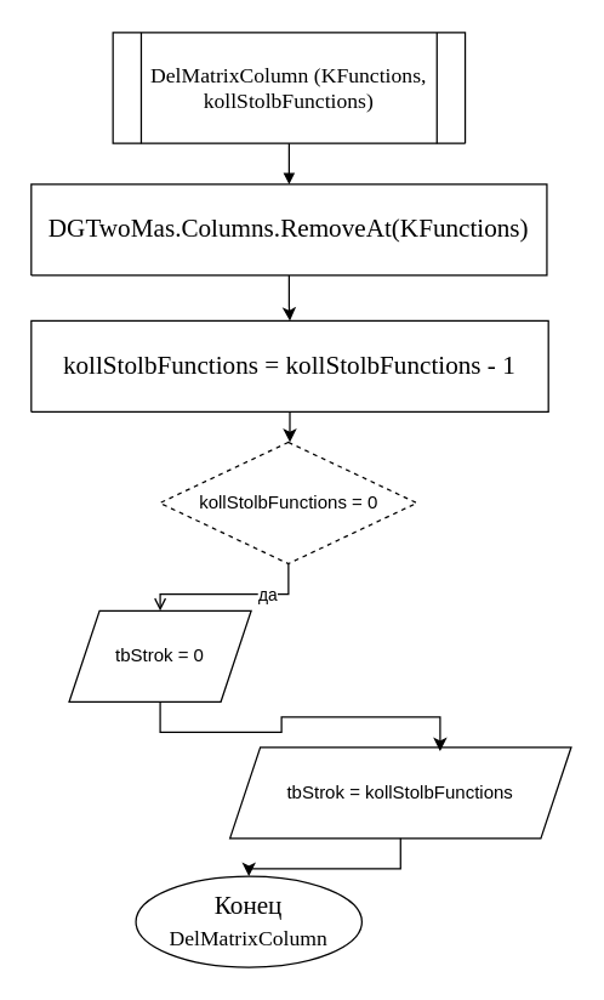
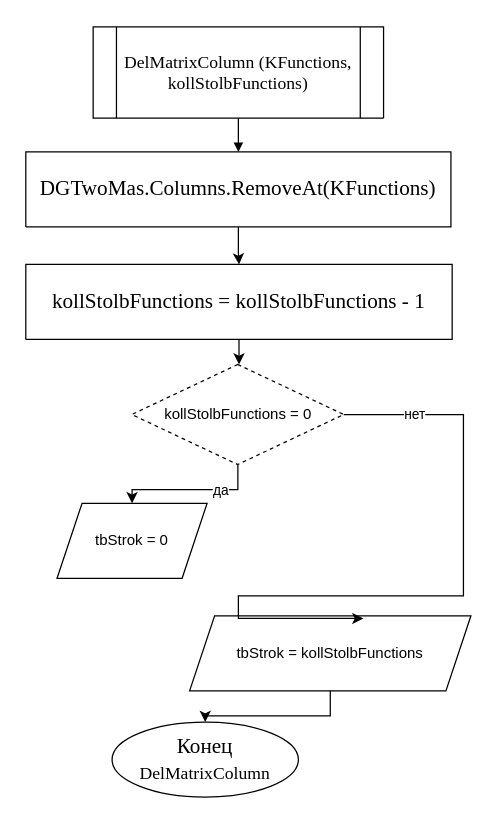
  <mxCell id="0" />
  <mxCell id="1" parent="0" />
  <mxCell id="2" value="&lt;span style=&quot;font-family: &amp;quot;Times New Roman&amp;quot;; font-size: 14.11px;&quot;&gt;DelMatrixColumn (KFunctions, kollStolbFunctions)&lt;/span&gt;" style="vsdxID=1;rotation=0;fillColor=#ffffff;gradientColor=none;shape=stencil(nZLdDoMgDIWfprcG6Y1eO/ceJuJoxsAg29zbD9LsjyWGeHcO/VpyCoDdoodZgRRL8O6s7jQGDXgAKclq5SlEBdgDdpPz6uTd1Y7s5yGRSV3cLU1YuU+kDike7GrB/sioIfuFvoq74A10J5hdH8Un40TG8Ire9bIFNJWQ5aFyemtyW1dtUz76D//Jl2WLIn/veMR/Bfsn);strokeColor=#000000;spacingTop=-1;spacingBottom=-1;spacingLeft=-1;spacingRight=-1;points=[[1,0.5,0],[0.5,0.5,0],[0.5,0,0]];labelBackgroundColor=none;rounded=0;html=1;whiteSpace=wrap;direction=north;" parent="1" vertex="1"><mxGeometry x="73.875" y="20.995" width="232.25" height="73" as="geometry" /></mxCell>
  <mxCell id="3" style="edgeStyle=orthogonalEdgeStyle;rounded=0;orthogonalLoop=1;jettySize=auto;html=1;" parent="1" source="4" target="6" edge="1"><mxGeometry relative="1" as="geometry" /></mxCell>
  <mxCell id="4" value="&lt;div style=&quot;font-size: 1px&quot;&gt;&lt;font style=&quot;font-size:16.93px;font-family:Times New Roman;color:#000000;direction:ltr;letter-spacing:0px;line-height:120%;opacity:1&quot;&gt;DGTwoMas.Columns.RemoveAt(KFunctions)&lt;/font&gt;&lt;font style=&quot;font-size:16.93px;font-family:Times New Roman;color:#000000;direction:ltr;letter-spacing:0px;line-height:120%;opacity:1&quot;&gt;&lt;br&gt;&lt;/font&gt;&lt;/div&gt;" style="verticalAlign=middle;align=center;overflow=width;vsdxID=3;fillColor=#ffffff;gradientColor=none;shape=stencil(nZBLDoAgDERP0z3SIyjew0SURgSD+Lu9kMZoXLhwN9O+tukAlrNpJg1SzDH4QW/URgNYgZTkjA4UkwJUgGXng+6DX1zLfmoymdXo17xh5zmRJ6Q42BWCfc2oJfdAr+Yv+AP9Cb7OJ3H/2JG1HNGz/84klThPVCc=);strokeColor=#000000;points=[[1,0.5,0],[0.5,0,0],[0.5,0.5,0],[0.5,0.5,0]];labelBackgroundColor=none;rounded=0;html=1;whiteSpace=wrap;" parent="1" vertex="1"><mxGeometry x="20" y="121" width="340" height="60" as="geometry" /></mxCell>
  <mxCell id="5" style="edgeStyle=orthogonalEdgeStyle;rounded=0;orthogonalLoop=1;jettySize=auto;html=1;" parent="1" source="6" target="12" edge="1"><mxGeometry relative="1" as="geometry" /></mxCell>
  <mxCell id="6" value="&lt;div style=&quot;font-size: 1px&quot;&gt;&lt;font style=&quot;font-size:16.93px;font-family:Times New Roman;color:#000000;direction:ltr;letter-spacing:0px;line-height:120%;opacity:1&quot;&gt; kollStolbFunctions = kollStolbFunctions - 1&lt;/font&gt;&lt;font style=&quot;font-size:16.93px;font-family:Times New Roman;color:#000000;direction:ltr;letter-spacing:0px;line-height:120%;opacity:1&quot;&gt;&lt;br&gt;&lt;/font&gt;&lt;/div&gt;" style="verticalAlign=middle;align=center;overflow=width;vsdxID=6;fillColor=#ffffff;gradientColor=none;shape=stencil(nZBLDoAgDERP0z3SIyjew0SURgSD+Lu9kMZoXLhwN9O+tukAlrNpJg1SzDH4QW/URgNYgZTkjA4UkwJUgGXng+6DX1zLfmoymdXo17xh5zmRJ6Q42BWCfc2oJfdAr+Yv+AP9Cb7OJ3H/2JG1HNGz/84klThPVCc=);strokeColor=#000000;points=[[1,0.5,0],[0.5,0,0],[0.5,0.5,0],[0.5,0.5,0]];labelBackgroundColor=none;rounded=0;html=1;whiteSpace=wrap;" parent="1" vertex="1"><mxGeometry x="20" y="211" width="341" height="60" as="geometry" /></mxCell>
  <mxCell id="7" value="" style="vsdxID=11;fillColor=#ffffff;gradientColor=none;shape=stencil(vVHLDsIgEPwajiQU4hfU+h8bu7RELM2CFv9eyMZYjCcP3mZ2Zh/ZEaaPM6wotIqJwgU3N6ZZmKPQ2i0zkksFCTMI09tAOFG4LSPzFaqzomu41wmZ+1Tt0OrB7MD0xE6gc5EoN5qi1vsa1Kmvo1SWkF2UFBIkF5ZmqweaUJY10nqYGiluiOuu3P182P/OKuD9Zuu855T2+mcspcSRmuEJ);strokeColor=#000000;points=[[0.5,0,0],[0.5,0.5,0],[0.5,0.5,0],[0.5,0.5,0],[1,0.5,0]];labelBackgroundColor=none;rounded=0;html=1;whiteSpace=wrap;" parent="1" vertex="1"><mxGeometry x="89" y="577" width="149" height="60" as="geometry" /></mxCell>
  <mxCell id="8" value="&lt;div style=&quot;font-size: 1px&quot;&gt;&lt;font style=&quot;font-size:16.93px;font-family:Times New Roman;color:#000000;direction:ltr;letter-spacing:0px;line-height:120%;opacity:1&quot;&gt;Конец&lt;br&gt;&lt;/font&gt;&lt;font style=&quot;font-size:16.93px;font-family:Times New Roman;color:#000000;direction:ltr;letter-spacing:0px;line-height:120%;opacity:1&quot;&gt;&lt;span style=&quot;font-size: 14.11px;&quot;&gt;DelMatrixColumn&lt;/span&gt;&lt;br&gt;&lt;/font&gt;&lt;/div&gt;" style="text;vsdxID=11;fillColor=none;gradientColor=none;strokeColor=none;points=[[0.5,0,0],[0.5,0.5,0],[0.5,0.5,0],[0.5,0.5,0],[1,0.5,0]];labelBackgroundColor=none;rounded=0;html=1;whiteSpace=wrap;verticalAlign=middle;align=center;overflow=width;;html=1;" parent="7" vertex="1"><mxGeometry x="9.35" y="2.87" width="130.9" height="53.33" as="geometry" /></mxCell>
  <mxCell id="9" value="" style="vsdxID=13;edgeStyle=none;startArrow=none;endArrow=block;startSize=5;endSize=5;strokeColor=#000000;spacingTop=0;spacingBottom=0;spacingLeft=0;spacingRight=0;verticalAlign=middle;html=1;labelBackgroundColor=#ffffff;rounded=0;entryX=0.5;entryY=0;entryDx=0;entryDy=0;entryPerimeter=0;" parent="1" source="2" target="4" edge="1"><mxGeometry relative="1" as="geometry"><mxPoint x="10" as="offset" /><Array as="points"><mxPoint x="190" y="101" /></Array></mxGeometry></mxCell>
- <mxCell id="10" style="edgeStyle=orthogonalEdgeStyle;rounded=0;orthogonalLoop=1;jettySize=auto;html=1;endArrow=open;" parent="1" source="12" target="13" edge="1"><mxGeometry relative="1" as="geometry" /></mxCell>
+ <mxCell id="10" style="edgeStyle=orthogonalEdgeStyle;rounded=0;orthogonalLoop=1;jettySize=auto;html=1;" parent="1" source="12" target="13" edge="1"><mxGeometry relative="1" as="geometry" /></mxCell>
  <mxCell id="11" value="да" style="edgeLabel;html=1;align=center;verticalAlign=middle;resizable=0;points=[];" parent="10" vertex="1" connectable="0"><mxGeometry x="-0.411" relative="1" as="geometry"><mxPoint as="offset" /></mxGeometry></mxCell>
  <mxCell id="12" value="kollStolbFunctions = 0" style="rhombus;whiteSpace=wrap;html=1;dashed=1;" parent="1" vertex="1"><mxGeometry x="104.75" y="291" width="169.5" height="80" as="geometry" /></mxCell>
  <mxCell id="13" value="tbStrok = 0" style="shape=parallelogram;perimeter=parallelogramPerimeter;whiteSpace=wrap;html=1;fixedSize=1;" parent="1" vertex="1"><mxGeometry x="45" y="402" width="120" height="60" as="geometry" /></mxCell>
  <mxCell id="14" value="tbStrok =&amp;nbsp;kollStolbFunctions" style="shape=parallelogram;perimeter=parallelogramPerimeter;whiteSpace=wrap;html=1;fixedSize=1;" parent="1" vertex="1"><mxGeometry x="151" y="492" width="225" height="60" as="geometry" /></mxCell>
- <mxCell id="15" style="edgeStyle=orthogonalEdgeStyle;rounded=0;orthogonalLoop=1;jettySize=auto;html=1;entryX=0.616;entryY=0.044;entryDx=0;entryDy=0;entryPerimeter=0;" parent="1" source="13" target="14" edge="1"><mxGeometry relative="1" as="geometry" /></mxCell>
  <mxCell id="16" style="edgeStyle=orthogonalEdgeStyle;rounded=0;orthogonalLoop=1;jettySize=auto;html=1;entryX=0.5;entryY=0;entryDx=0;entryDy=0;entryPerimeter=0;" parent="1" source="14" target="7" edge="1"><mxGeometry relative="1" as="geometry" /></mxCell>
+ <mxCell id="17" style="edgeStyle=orthogonalEdgeStyle;rounded=0;orthogonalLoop=1;jettySize=auto;html=1;entryX=0.618;entryY=0.035;entryDx=0;entryDy=0;entryPerimeter=0;" parent="1" source="12" target="14" edge="1"><mxGeometry relative="1" as="geometry"><Array as="points"><mxPoint x="370" y="331" /><mxPoint x="370" y="476" /><mxPoint x="190" y="476" /></Array></mxGeometry></mxCell>
+ <mxCell id="18" value="нет" style="edgeLabel;html=1;align=center;verticalAlign=middle;resizable=0;points=[];" parent="17" vertex="1" connectable="0"><mxGeometry x="-0.791" y="1" relative="1" as="geometry"><mxPoint as="offset" /></mxGeometry></mxCell>
